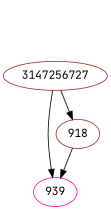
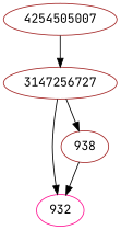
  strict digraph {
    fontname="JetBrains Mono"
    node [color=brown fontname="JetBrains Mono"]
    edge [fontname="JetBrains Mono"]
-   939 [color=deeppink]
-   938 [label=918]
+   939 [color=deeppink label=932]
+   938
    n3 [label=3147256727]
+   4254505007
    938 -> 939
    n3 -> 939
    n3 -> 938
+   4254505007 -> n3
  }
